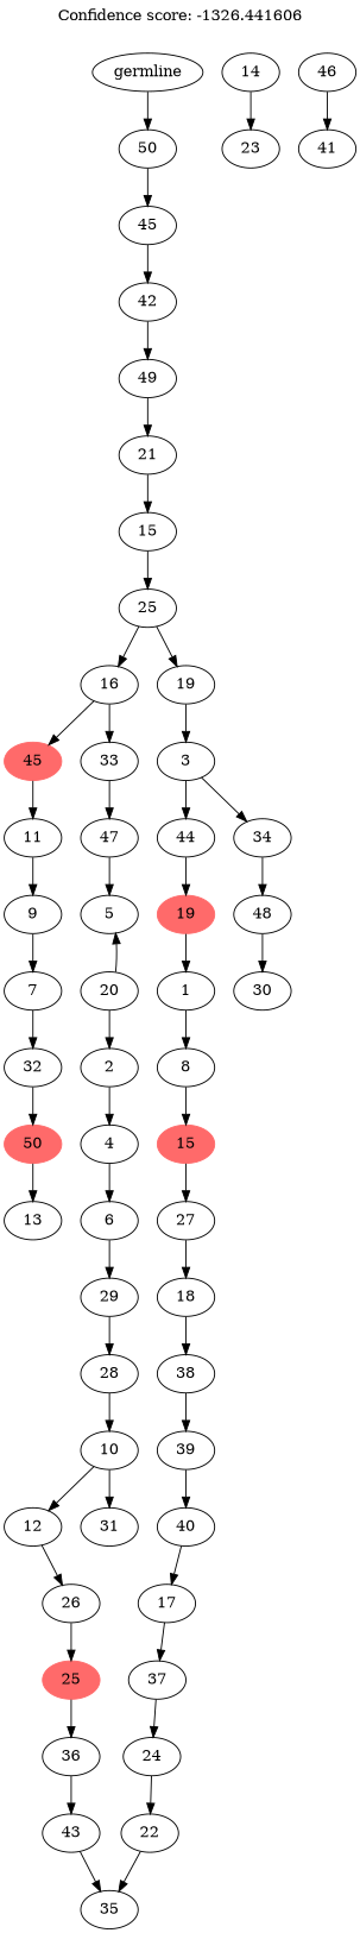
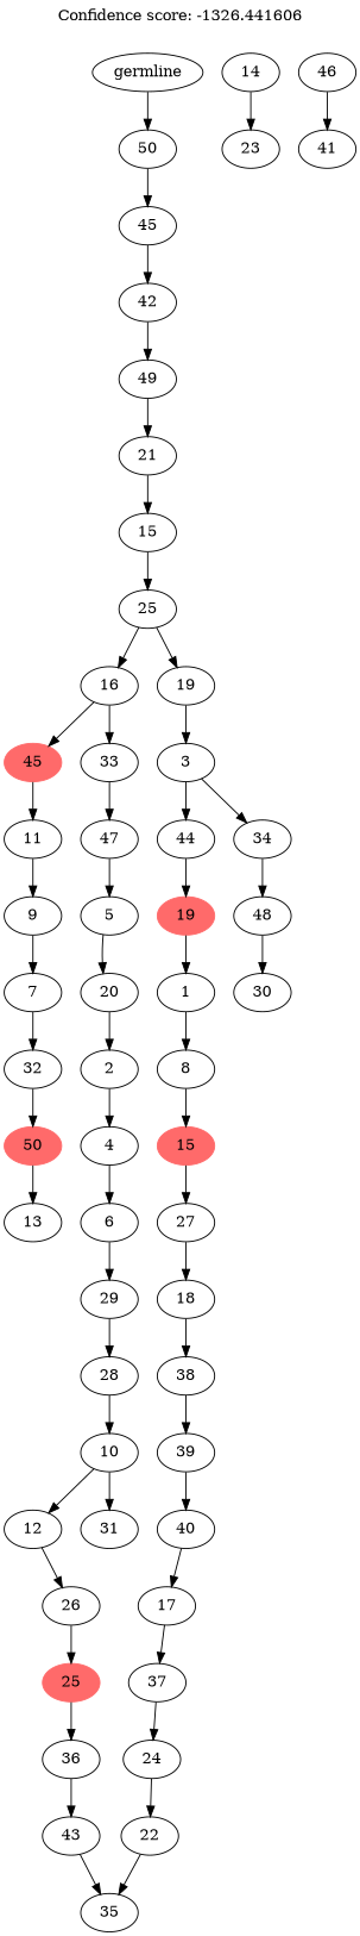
  digraph {
    label="Confidence score: -1326.441606"
    labelloc=t
    n1 [color=indianred1 label=50 style=filled]
    n2 [label=13]
    n3 [label=32]
    n4 [label=7]
    n5 [label=9]
    n6 [label=11]
    n7 [color=indianred1 label=45 style=filled]
    n8 [label=14]
    n9 [label=23]
    n10 [label=43]
    n11 [label=35]
    n12 [label=36]
    n13 [color=indianred1 label=25 style=filled]
    n14 [label=26]
    n15 [label=12]
    n16 [label=10]
    n17 [label=31]
    n18 [label=28]
    n19 [label=29]
    n20 [label=6]
    n21 [label=4]
    n22 [label=2]
    n23 [label=20]
    n24 [label=5]
    n25 [label=47]
    n26 [label=33]
    n27 [label=16]
    n28 [label=22]
    n29 [label=24]
    n30 [label=37]
    n31 [label=17]
    n32 [label=40]
    n33 [label=39]
    n34 [label=38]
    n35 [label=18]
    n36 [label=27]
    n37 [color=indianred1 label=15 style=filled]
    n38 [label=8]
    n39 [label=1]
    n40 [color=indianred1 label=19 style=filled]
    n41 [label=44]
    n42 [label=46]
    n43 [label=41]
    n44 [label=30]
    n45 [label=48]
    n46 [label=34]
    n47 [label=3]
    n48 [label=19]
    n49 [label=25]
    n50 [label=15]
    n51 [label=21]
    n52 [label=49]
    n53 [label=42]
    n54 [label=45]
    n55 [label=50]
    n56 [label=germline]
    n1 -> n2
    n3 -> n1
    n4 -> n3
    n5 -> n4
    n6 -> n5
    n7 -> n6
    n8 -> n9
    n10 -> n11
    n12 -> n10
    n13 -> n12
    n14 -> n13
    n15 -> n14
    n16 -> n15
    n16 -> n17
    n18 -> n16
    n19 -> n18
    n20 -> n19
    n21 -> n20
    n22 -> n21
    n23 -> n22
-   n23 -> n24
+   n24 -> n23
    n25 -> n24
    n26 -> n25
    n27 -> n7
    n27 -> n26
    n28 -> n11
    n29 -> n28
    n30 -> n29
    n31 -> n30
    n32 -> n31
    n33 -> n32
    n34 -> n33
    n35 -> n34
    n36 -> n35
    n37 -> n36
    n38 -> n37
    n39 -> n38
    n40 -> n39
    n41 -> n40
    n42 -> n43
    n45 -> n44
    n46 -> n45
    n47 -> n41
    n47 -> n46
    n48 -> n47
    n49 -> n27
    n49 -> n48
    n50 -> n49
    n51 -> n50
    n52 -> n51
    n53 -> n52
    n54 -> n53
    n55 -> n54
    n56 -> n55
  }
